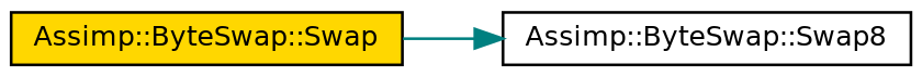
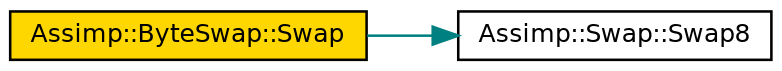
  digraph {
    rankdir=LR
    node [color=black fontname=Helvetica fontsize=10 shape=record style=filled]
    n1 [fillcolor=gold fontcolor=black height=0.2 label="Assimp::ByteSwap::Swap" width=0.4]
-   n2 [fillcolor=white height=0.2 label="Assimp::ByteSwap::Swap8" width=0.4]
+   n2 [fillcolor=white height=0.2 label="Assimp::Swap::Swap8" width=0.4]
    n1 -> n2 [color=teal fontname=Helvetica fontsize=10 labelfontname=Helvetica labelfontsize=10 style=solid arrowhead=normal]
  }
